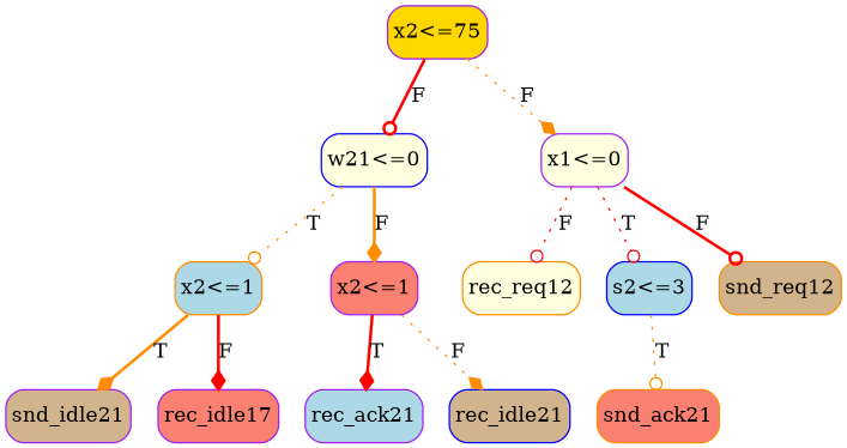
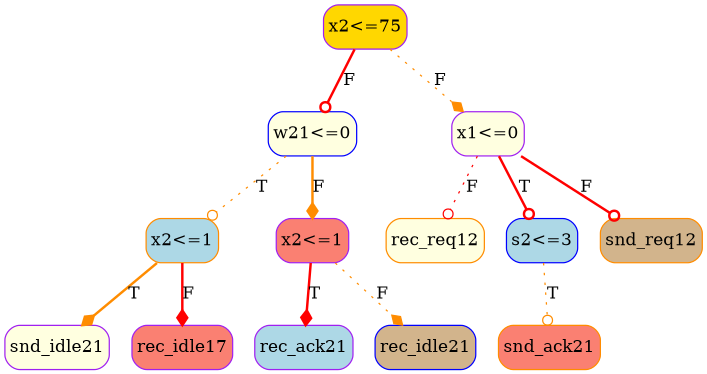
  digraph {
    node [color=purple fillcolor=lightyellow margin="0.05,0.05" shape=box style="rounded,filled"]
    edge [arrowhead=diamond color=darkorange style=bold]
-   n1 [fillcolor=tan label=snd_idle21]
+   n1 [label=snd_idle21]
    n2 [fillcolor=salmon label=rec_idle17]
    n3 [color=darkorange fillcolor=lightblue label="x2<=1"]
    n4 [fillcolor=lightblue label=rec_ack21]
    n5 [color=blue fillcolor=tan label=rec_idle21]
    n6 [fillcolor=salmon label="x2<=1"]
    n7 [color=blue label="w21<=0"]
    n8 [color=darkorange fillcolor=salmon label=snd_ack21]
    n9 [color=darkorange label=rec_req12]
    n10 [color=blue fillcolor=lightblue label="s2<=3"]
    n11 [color=darkorange fillcolor=tan label=snd_req12]
    n12 [label="x1<=0"]
    n13 [fillcolor=gold label="x2<=75"]
    n3 -> n1 [label=T]
    n3 -> n2 [color=red label=F]
    n6 -> n4 [color=red label=T]
    n6 -> n5 [label=F style=dotted]
    n7 -> n3 [arrowhead=odot label=T style=dotted]
    n7 -> n6 [label=F]
    n10 -> n8 [arrowhead=odot label=T style=dotted]
    n12 -> n9 [arrowhead=odot color=red label=F style=dotted]
-   n12 -> n10 [arrowhead=odot color=red label=T style=dotted]
+   n12 -> n10 [arrowhead=odot color=red label=T]
    n12 -> n11 [arrowhead=odot color=red label=F]
    n13 -> n7 [arrowhead=odot color=red label=F]
    n13 -> n12 [label=F style=dotted]
  }
